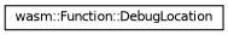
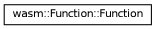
  digraph {
    rankdir=LR
-   n1 [color=black fillcolor=white fontname=Helvetica fontsize=10 height=0.2 label="wasm::Function::DebugLocation" shape=record style=filled width=0.4]
+   n1 [color=black fillcolor=white fontname=Helvetica fontsize=10 height=0.2 label="wasm::Function::Function" shape=record style=filled width=0.4]
  }
